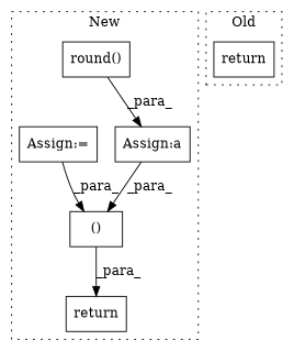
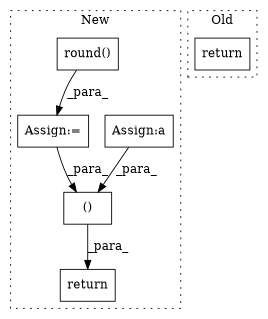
  digraph {
    node [a=93 l=7 shape=box]
    n1 [a=75 l=16 label="round()" s=3188]
    n2 [label=return s=3285]
    n3 [a=68 l=3 label="Assign:=" s=3185]
    n4 [a=54 l=50 label="()" s=3294]
    n5 [a=82 l=3 label="Assign:a" s=3240]
    n6 [label=return s=3127]
    subgraph cluster_1 {
      label=New
      style=dotted
      n1
      n2
      n3
      n4
      n5
    }
    subgraph cluster_2 {
      label=Old
      style=dotted
      n6
    }
-   n1 -> n5 [label=_para_]
+   n1 -> n3 [label=_para_]
    n3 -> n4 [label=_para_]
    n4 -> n2 [label=_para_]
    n5 -> n4 [label=_para_]
  }
